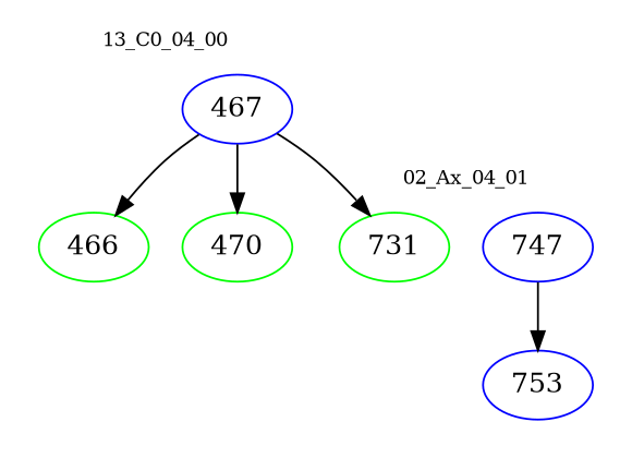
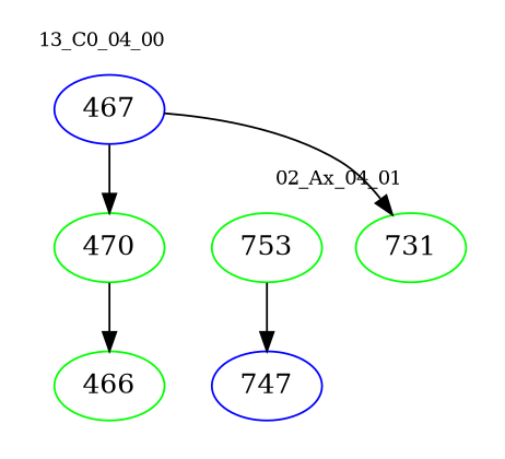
  digraph {
    node [color=green]
    edge [color=black]
    n1 [color=blue label=747]
    n2 [label=731]
-   n3 [color=blue label=753]
+   n3 [label=753]
    n4 [color=blue label=467]
    n5 [label=466]
    n6 [label=470]
    subgraph cluster_1 {
      color=white
      fontsize=10
      label="02_Ax_04_01"
      n1
      n2
      n3
    }
    subgraph cluster_2 {
      color=white
      fontsize=10
      label="13_C0_04_00"
      n4
      n5
      n6
    }
-   n1 -> n3
+   n3 -> n1
    n4 -> n2
-   n4 -> n5
+   n6 -> n5
    n4 -> n6
  }
